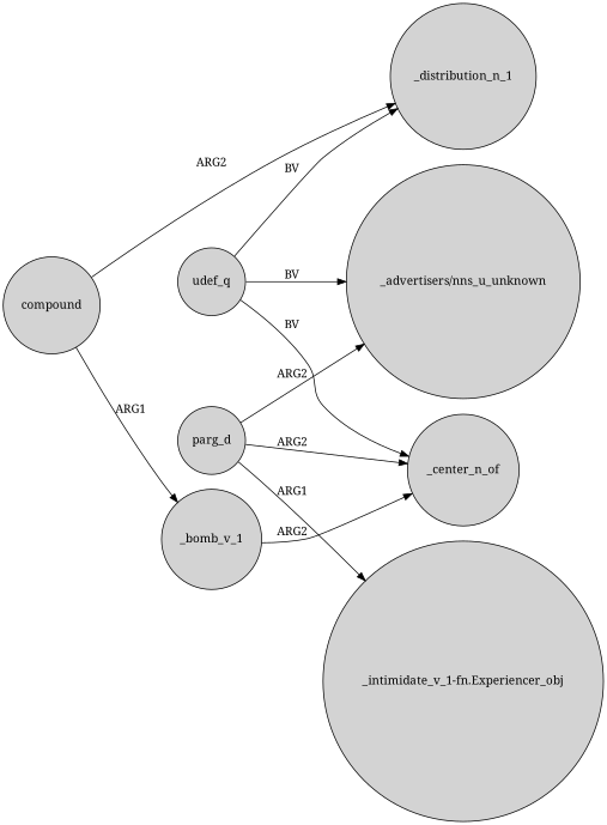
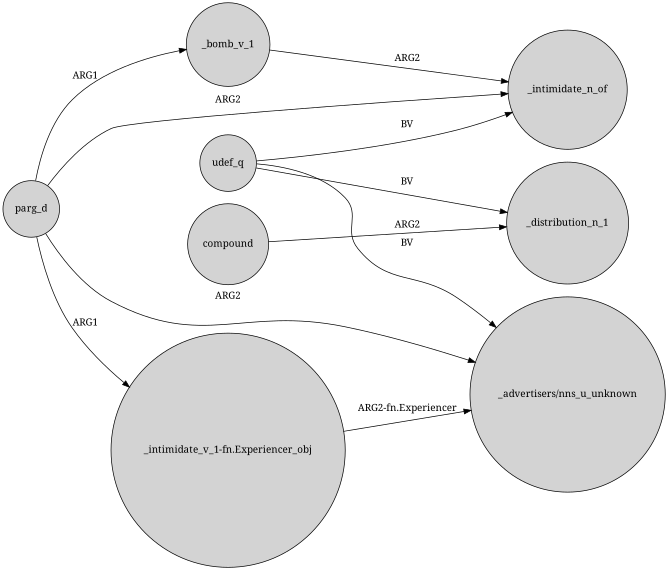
  digraph {
    fontname="Noto Serif"
    rankdir=LR
    node [fontname="Noto Serif" shape=circle style=filled]
    edge [fontname="Noto Serif"]
    udef_q
    _distribution_n_1
-   _center_n_of
+   _center_n_of [label=_intimidate_n_of]
    "_advertisers/nns_u_unknown"
    compound
    parg_d
    _bomb_v_1
    "_intimidate_v_1-fn.Experiencer_obj"
    udef_q -> _distribution_n_1 [label=BV]
    udef_q -> _center_n_of [label=BV]
    udef_q -> "_advertisers/nns_u_unknown" [label=BV]
    compound -> _distribution_n_1 [label=ARG2]
    parg_d -> _center_n_of [label=ARG2]
    parg_d -> "_advertisers/nns_u_unknown" [label=ARG2]
-   compound -> _bomb_v_1 [label=ARG1]
+   parg_d -> _bomb_v_1 [label=ARG1]
    parg_d -> "_intimidate_v_1-fn.Experiencer_obj" [label=ARG1]
    _bomb_v_1 -> _center_n_of [label=ARG2]
+   "_intimidate_v_1-fn.Experiencer_obj" -> "_advertisers/nns_u_unknown" [label="ARG2-fn.Experiencer"]
  }
